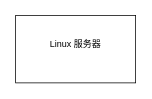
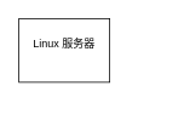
  <mxCell id="0" />
  <mxCell id="1" parent="0" />
- <mxCell id="2" value="Linux 服务器&lt;br&gt;&lt;br&gt;" style="rounded=0;whiteSpace=wrap;html=1;" vertex="1" parent="1"><mxGeometry x="20" y="20" width="160" height="90" as="geometry" /></mxCell>
+ <mxCell id="2" value="Linux 服务器&lt;br&gt;&lt;br&gt;" style="rounded=0;whiteSpace=wrap;html=1;" vertex="1" parent="1"><mxGeometry x="20" y="20" width="100" height="70" as="geometry" /></mxCell>
